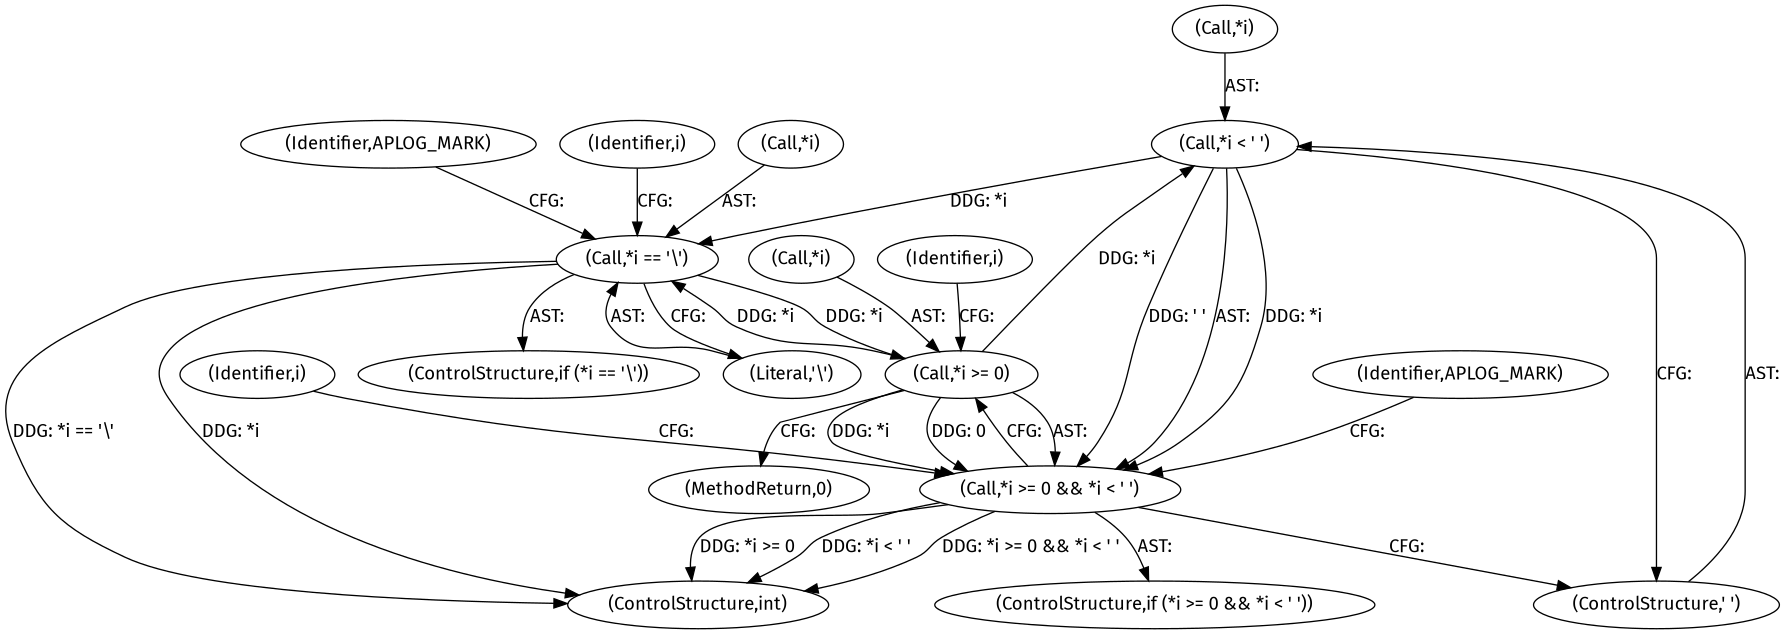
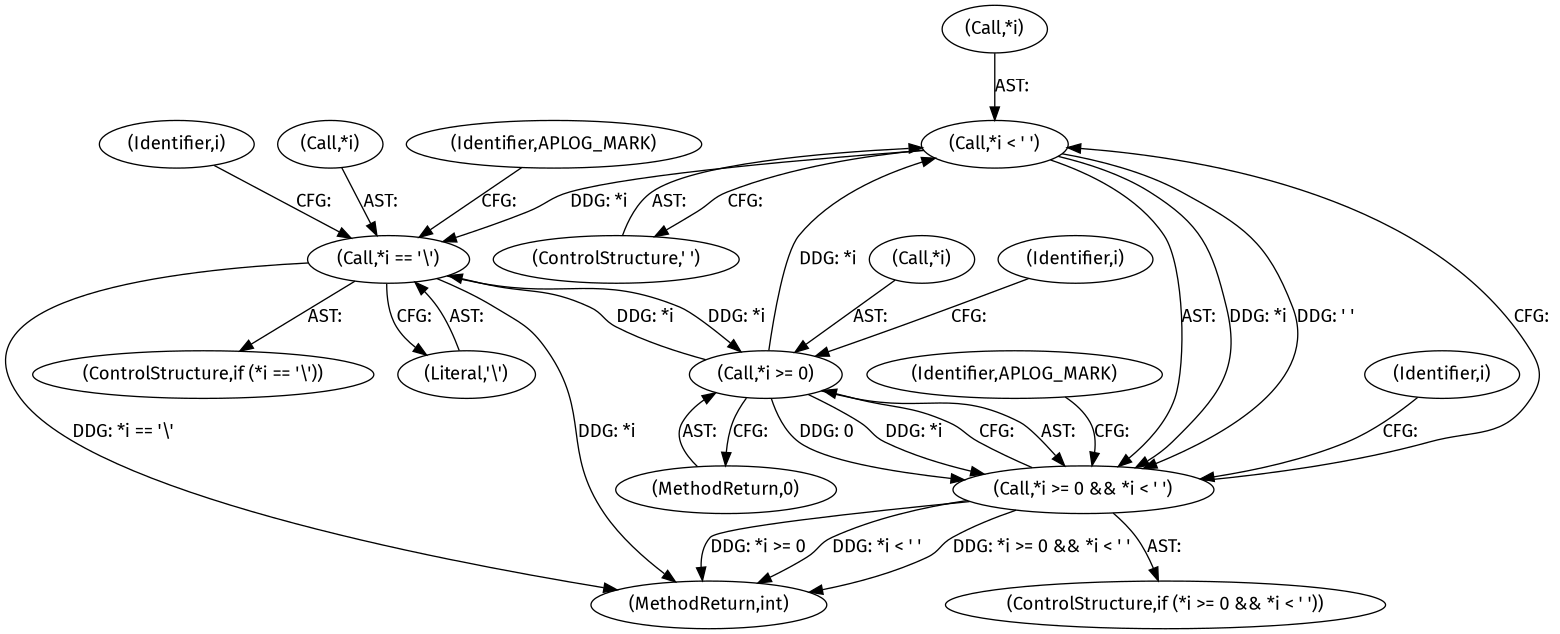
  digraph {
    fontname="Fira Sans"
    node [fontname="Fira Sans"]
    edge [fontname="Fira Sans"]
    n1 [label="(Call,*i < ' ')"]
    n2 [label="(Call,*i == '\\')"]
    n3 [label="(Call,*i >= 0 && *i < ' ')"]
    n4 [label="(ControlStructure,' ')"]
-   n5 [label="(ControlStructure,int)"]
+   n5 [label="(MethodReturn,int)"]
    n6 [label="(Call,*i >= 0)"]
    n7 [label="(ControlStructure,if (*i == '\\'))"]
    n8 [label="(Literal,'\\')"]
    n9 [label="(ControlStructure,if (*i >= 0 && *i < ' '))"]
    n10 [label="(MethodReturn,0)"]
    n11 [label="(Identifier,i)"]
    n12 [label="(Call,*i)"]
    n13 [label="(Identifier,i)"]
    n14 [label="(Call,*i)"]
    n15 [label="(Identifier,APLOG_MARK)"]
    n16 [label="(Identifier,APLOG_MARK)"]
    n17 [label="(Identifier,i)"]
    n18 [label="(Call,*i)"]
    n1 -> n2 [label="DDG: *i"]
    n1 -> n3 [label="AST: "]
    n1 -> n3 [label="DDG: *i"]
    n1 -> n3 [label="DDG: ' '"]
    n1 -> n4 [label="CFG: "]
    n2 -> n5 [label="DDG: *i == '\\'"]
    n2 -> n5 [label="DDG: *i"]
    n2 -> n6 [label="DDG: *i"]
    n2 -> n7 [label="AST: "]
    n2 -> n8 [label="CFG: "]
-   n3 -> n4 [label="CFG: "]
+   n3 -> n1 [label="CFG: "]
    n3 -> n5 [label="DDG: *i >= 0 && *i < ' '"]
    n3 -> n5 [label="DDG: *i >= 0"]
    n3 -> n5 [label="DDG: *i < ' '"]
    n3 -> n6 [label="CFG: "]
    n3 -> n9 [label="AST: "]
    n4 -> n1 [label="AST: "]
    n6 -> n1 [label="DDG: *i"]
    n6 -> n2 [label="DDG: *i"]
    n6 -> n3 [label="AST: "]
    n6 -> n3 [label="DDG: *i"]
    n6 -> n3 [label="DDG: 0"]
    n6 -> n10 [label="CFG: "]
    n8 -> n2 [label="AST: "]
+   n10 -> n6 [label="AST: "]
    n11 -> n6 [label="CFG: "]
    n12 -> n6 [label="AST: "]
    n13 -> n2 [label="CFG: "]
    n14 -> n2 [label="AST: "]
    n15 -> n2 [label="CFG: "]
    n16 -> n3 [label="CFG: "]
    n17 -> n3 [label="CFG: "]
    n18 -> n1 [label="AST: "]
  }
